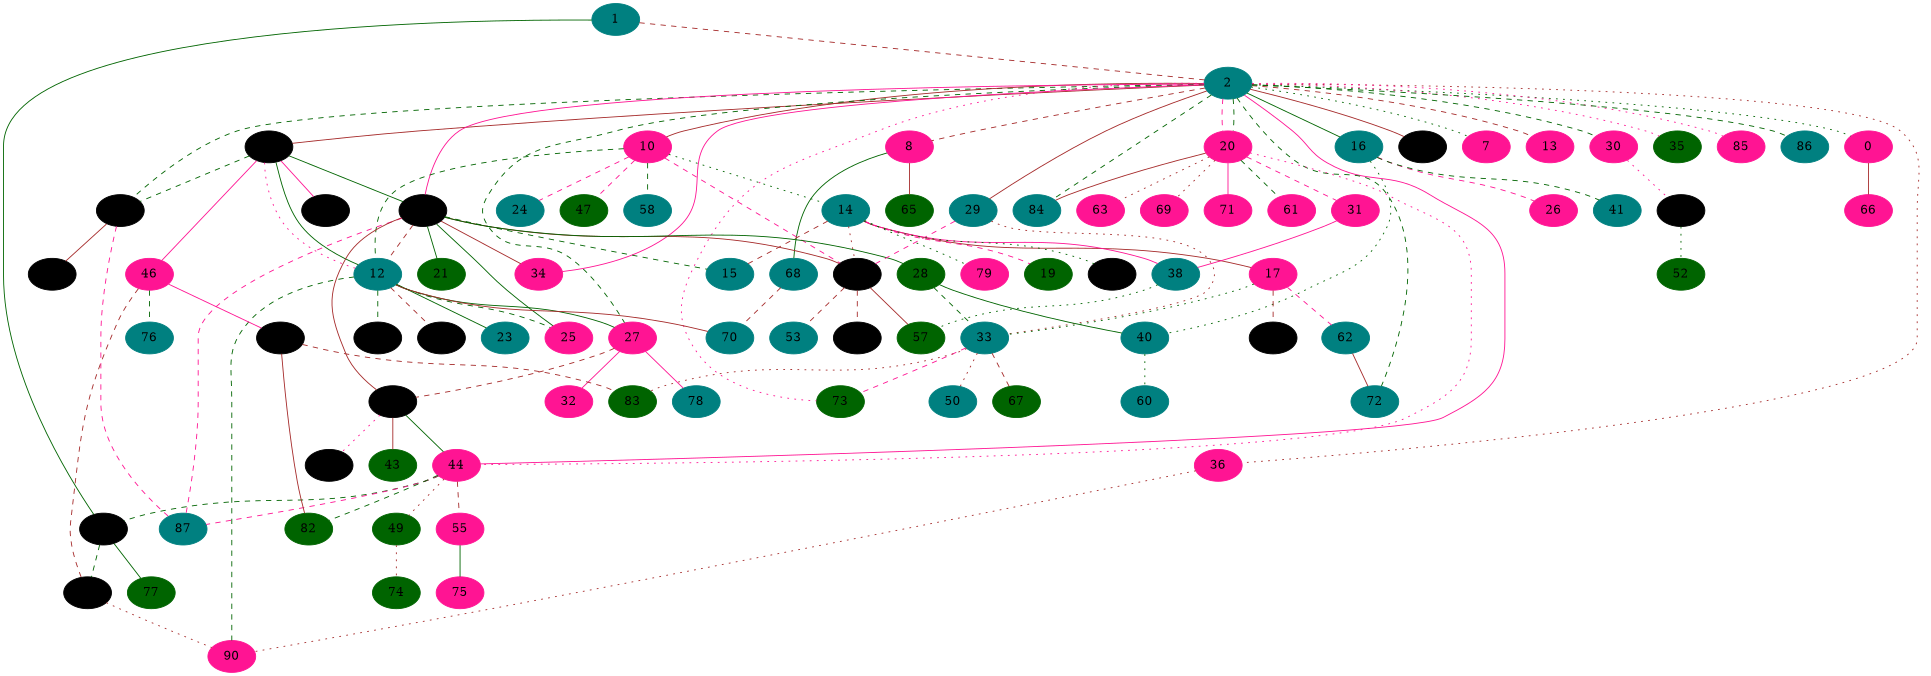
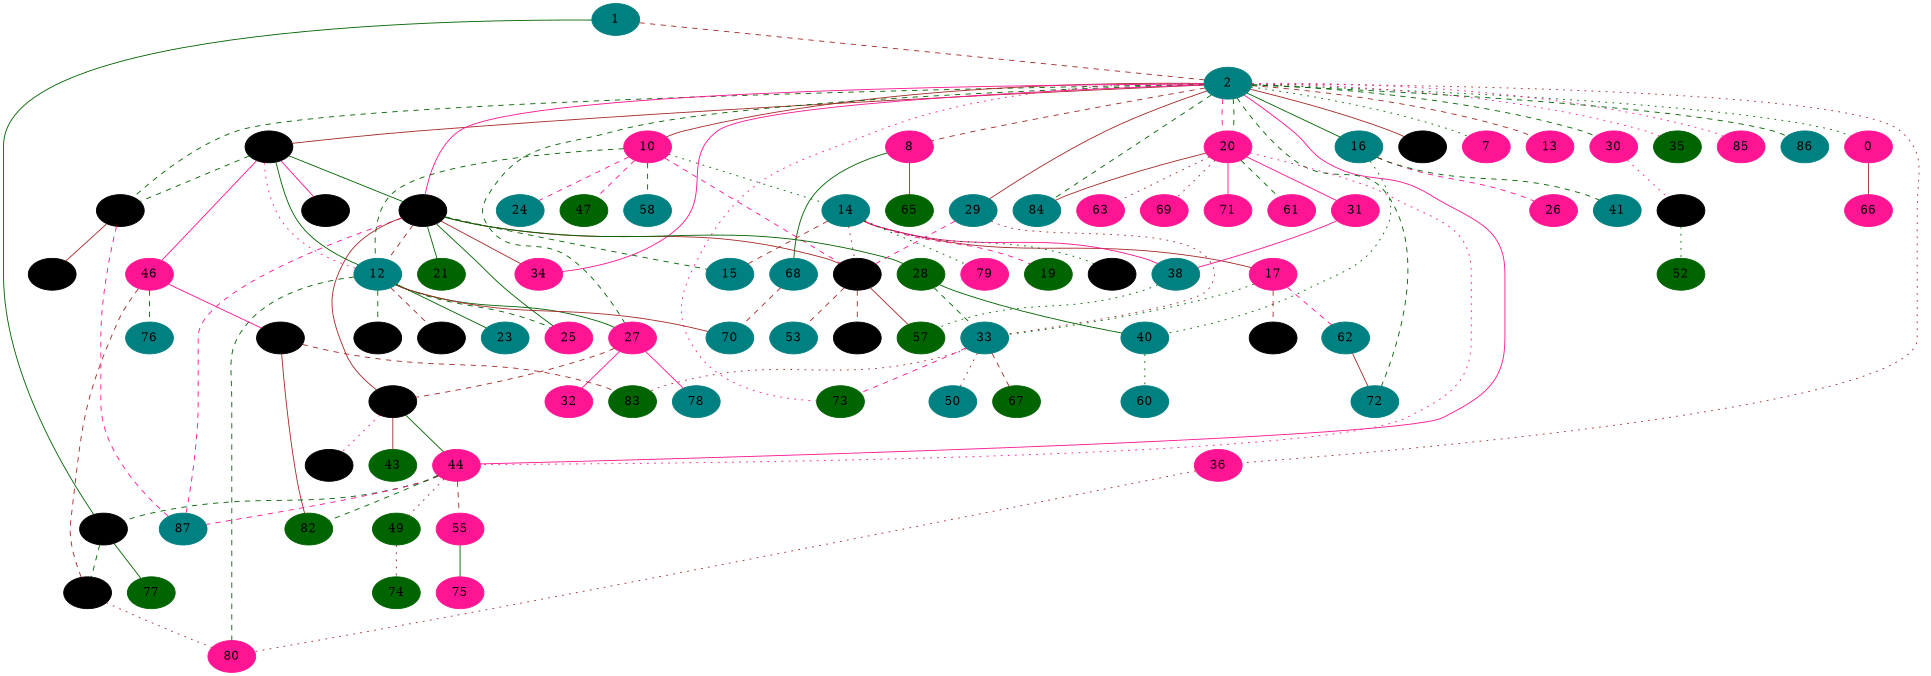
  graph {
    node [color=deeppink style=filled]
    edge [color=darkgreen style=dashed]
    1 [color=teal]
    2 [color=teal]
    48 [color=black]
    n4 [label=0]
    4 [color=black]
    5 [color=black]
    7
    8
    9 [color=black]
    10
    11 [color=black]
    13
    16 [color=teal]
    20
    27
    29 [color=teal]
    30
    34
    35 [color=darkgreen]
    36
    44
    72 [color=teal]
    73 [color=darkgreen]
    84 [color=teal]
    85
    86 [color=teal]
    51 [color=black]
    77 [color=darkgreen]
    66
    6 [color=black]
    12 [color=teal]
    46
    65 [color=darkgreen]
    68 [color=teal]
    18 [color=black]
    87 [color=teal]
    14 [color=teal]
    24 [color=teal]
    42 [color=black]
    47 [color=darkgreen]
    58 [color=teal]
    15 [color=teal]
    21 [color=darkgreen]
    25
    28 [color=darkgreen]
    37 [color=black]
    26
    40 [color=teal]
    41 [color=teal]
    31
    61
    63
    69
    71
    32
    78 [color=teal]
    33 [color=teal]
    39 [color=black]
-   80 [label=90]
+   80
    49 [color=darkgreen]
    55
    82 [color=darkgreen]
    22 [color=black]
    23 [color=teal]
    59 [color=black]
    70 [color=teal]
    76 [color=teal]
    81 [color=black]
    17
    19 [color=darkgreen]
    38 [color=teal]
    54 [color=black]
    79
    57 [color=darkgreen]
    53 [color=teal]
    56 [color=black]
    43 [color=darkgreen]
    45 [color=black]
    62 [color=teal]
    64 [color=black]
    60 [color=teal]
    50 [color=teal]
    67 [color=darkgreen]
    83 [color=darkgreen]
    52 [color=darkgreen]
    74 [color=darkgreen]
    75
    1 -- 2 [color=brown]
    1 -- 48 [style=solid]
    2 -- n4 [style=dotted]
    2 -- 4 [color=brown style=solid]
    2 -- 5 [color=brown style=solid]
    2 -- 7 [style=dotted]
    2 -- 8 [color=brown]
    2 -- 9
    2 -- 10 [color=brown style=solid]
    2 -- 11 [color=deeppink style=solid]
    2 -- 13 [color=brown]
    2 -- 16 [style=solid]
    2 -- 20 [color=deeppink]
    2 -- 20
    2 -- 27
    2 -- 29 [color=brown style=solid]
    2 -- 30
    2 -- 34 [color=deeppink style=solid]
    2 -- 35 [color=deeppink style=dotted]
    2 -- 36 [color=brown style=dotted]
    2 -- 44 [color=deeppink style=solid]
    2 -- 72
    2 -- 73 [color=deeppink style=dotted]
    2 -- 84
    2 -- 85 [color=deeppink style=dotted]
    2 -- 86
    48 -- 51
    48 -- 77 [style=solid]
    n4 -- 66 [color=brown style=solid]
    4 -- 9
    4 -- 11 [style=solid]
    4 -- 6 [color=deeppink style=solid]
    4 -- 12 [color=deeppink style=dotted]
    4 -- 12 [style=solid]
    4 -- 46 [color=deeppink style=solid]
    8 -- 65 [color=brown style=solid]
    8 -- 68 [style=solid]
    9 -- 18 [color=brown style=solid]
    9 -- 87 [color=deeppink]
    10 -- 12
    10 -- 14 [style=dotted]
    10 -- 24 [color=deeppink]
    10 -- 42 [color=deeppink]
    10 -- 47 [color=deeppink]
    10 -- 58
    11 -- 34 [color=brown style=solid]
    11 -- 12 [color=brown]
    11 -- 87 [color=deeppink]
    11 -- 42 [color=brown style=solid]
    11 -- 15
    11 -- 21 [style=solid]
    11 -- 25 [style=solid]
    11 -- 28 [style=solid]
    11 -- 37 [color=brown style=solid]
    16 -- 26 [color=deeppink]
    16 -- 40 [style=dotted]
    16 -- 41
    20 -- 44 [color=deeppink style=dotted]
    20 -- 84 [color=brown style=solid]
-   20 -- 31 [color=deeppink]
+   20 -- 31 [color=deeppink style=solid]
    20 -- 61
    20 -- 63 [color=brown style=dotted]
    20 -- 69 [color=brown style=dotted]
    20 -- 71 [color=deeppink style=solid]
    27 -- 37 [color=brown]
    27 -- 32 [color=deeppink style=solid]
    27 -- 78 [color=deeppink style=solid]
    29 -- 42 [color=deeppink]
    29 -- 33 [color=brown style=dotted]
    30 -- 39 [color=deeppink style=dotted]
    36 -- 80 [color=brown style=dotted]
    44 -- 48
    44 -- 87 [color=deeppink]
    44 -- 49 [color=brown style=dotted]
    44 -- 55 [color=brown]
    44 -- 82
    51 -- 80 [color=brown style=dotted]
    12 -- 27 [style=solid]
    12 -- 25
    12 -- 80
    12 -- 22 [color=brown]
    12 -- 23 [style=solid]
    12 -- 59
    12 -- 70 [color=brown style=solid]
    46 -- 51 [color=brown]
    46 -- 76
    46 -- 81 [color=deeppink style=solid]
    68 -- 70 [color=brown]
    14 -- 42 [color=brown style=dotted]
    14 -- 15 [color=brown]
    14 -- 17 [color=brown style=solid]
    14 -- 19 [color=deeppink]
    14 -- 38 [color=deeppink style=solid]
    14 -- 54 [style=dotted]
    14 -- 79 [style=dotted]
    42 -- 57 [color=brown style=solid]
    42 -- 53 [color=brown]
    42 -- 56 [color=brown]
    28 -- 40 [style=solid]
    28 -- 33
    37 -- 44 [style=solid]
    37 -- 43 [color=brown style=solid]
    37 -- 45 [color=deeppink style=dotted]
    40 -- 60 [style=dotted]
    31 -- 38 [color=deeppink style=solid]
    33 -- 73 [color=deeppink]
    33 -- 50 [color=brown style=dotted]
    33 -- 67 [color=brown]
    33 -- 83 [color=brown style=dotted]
    39 -- 52 [style=dotted]
    49 -- 74 [color=brown style=dotted]
    55 -- 75 [style=solid]
    81 -- 82 [color=brown style=solid]
    81 -- 83 [color=brown]
    17 -- 33 [style=dotted]
    17 -- 62 [color=deeppink]
    17 -- 64 [color=brown]
    38 -- 57 [style=dotted]
    62 -- 72 [color=brown style=solid]
  }
